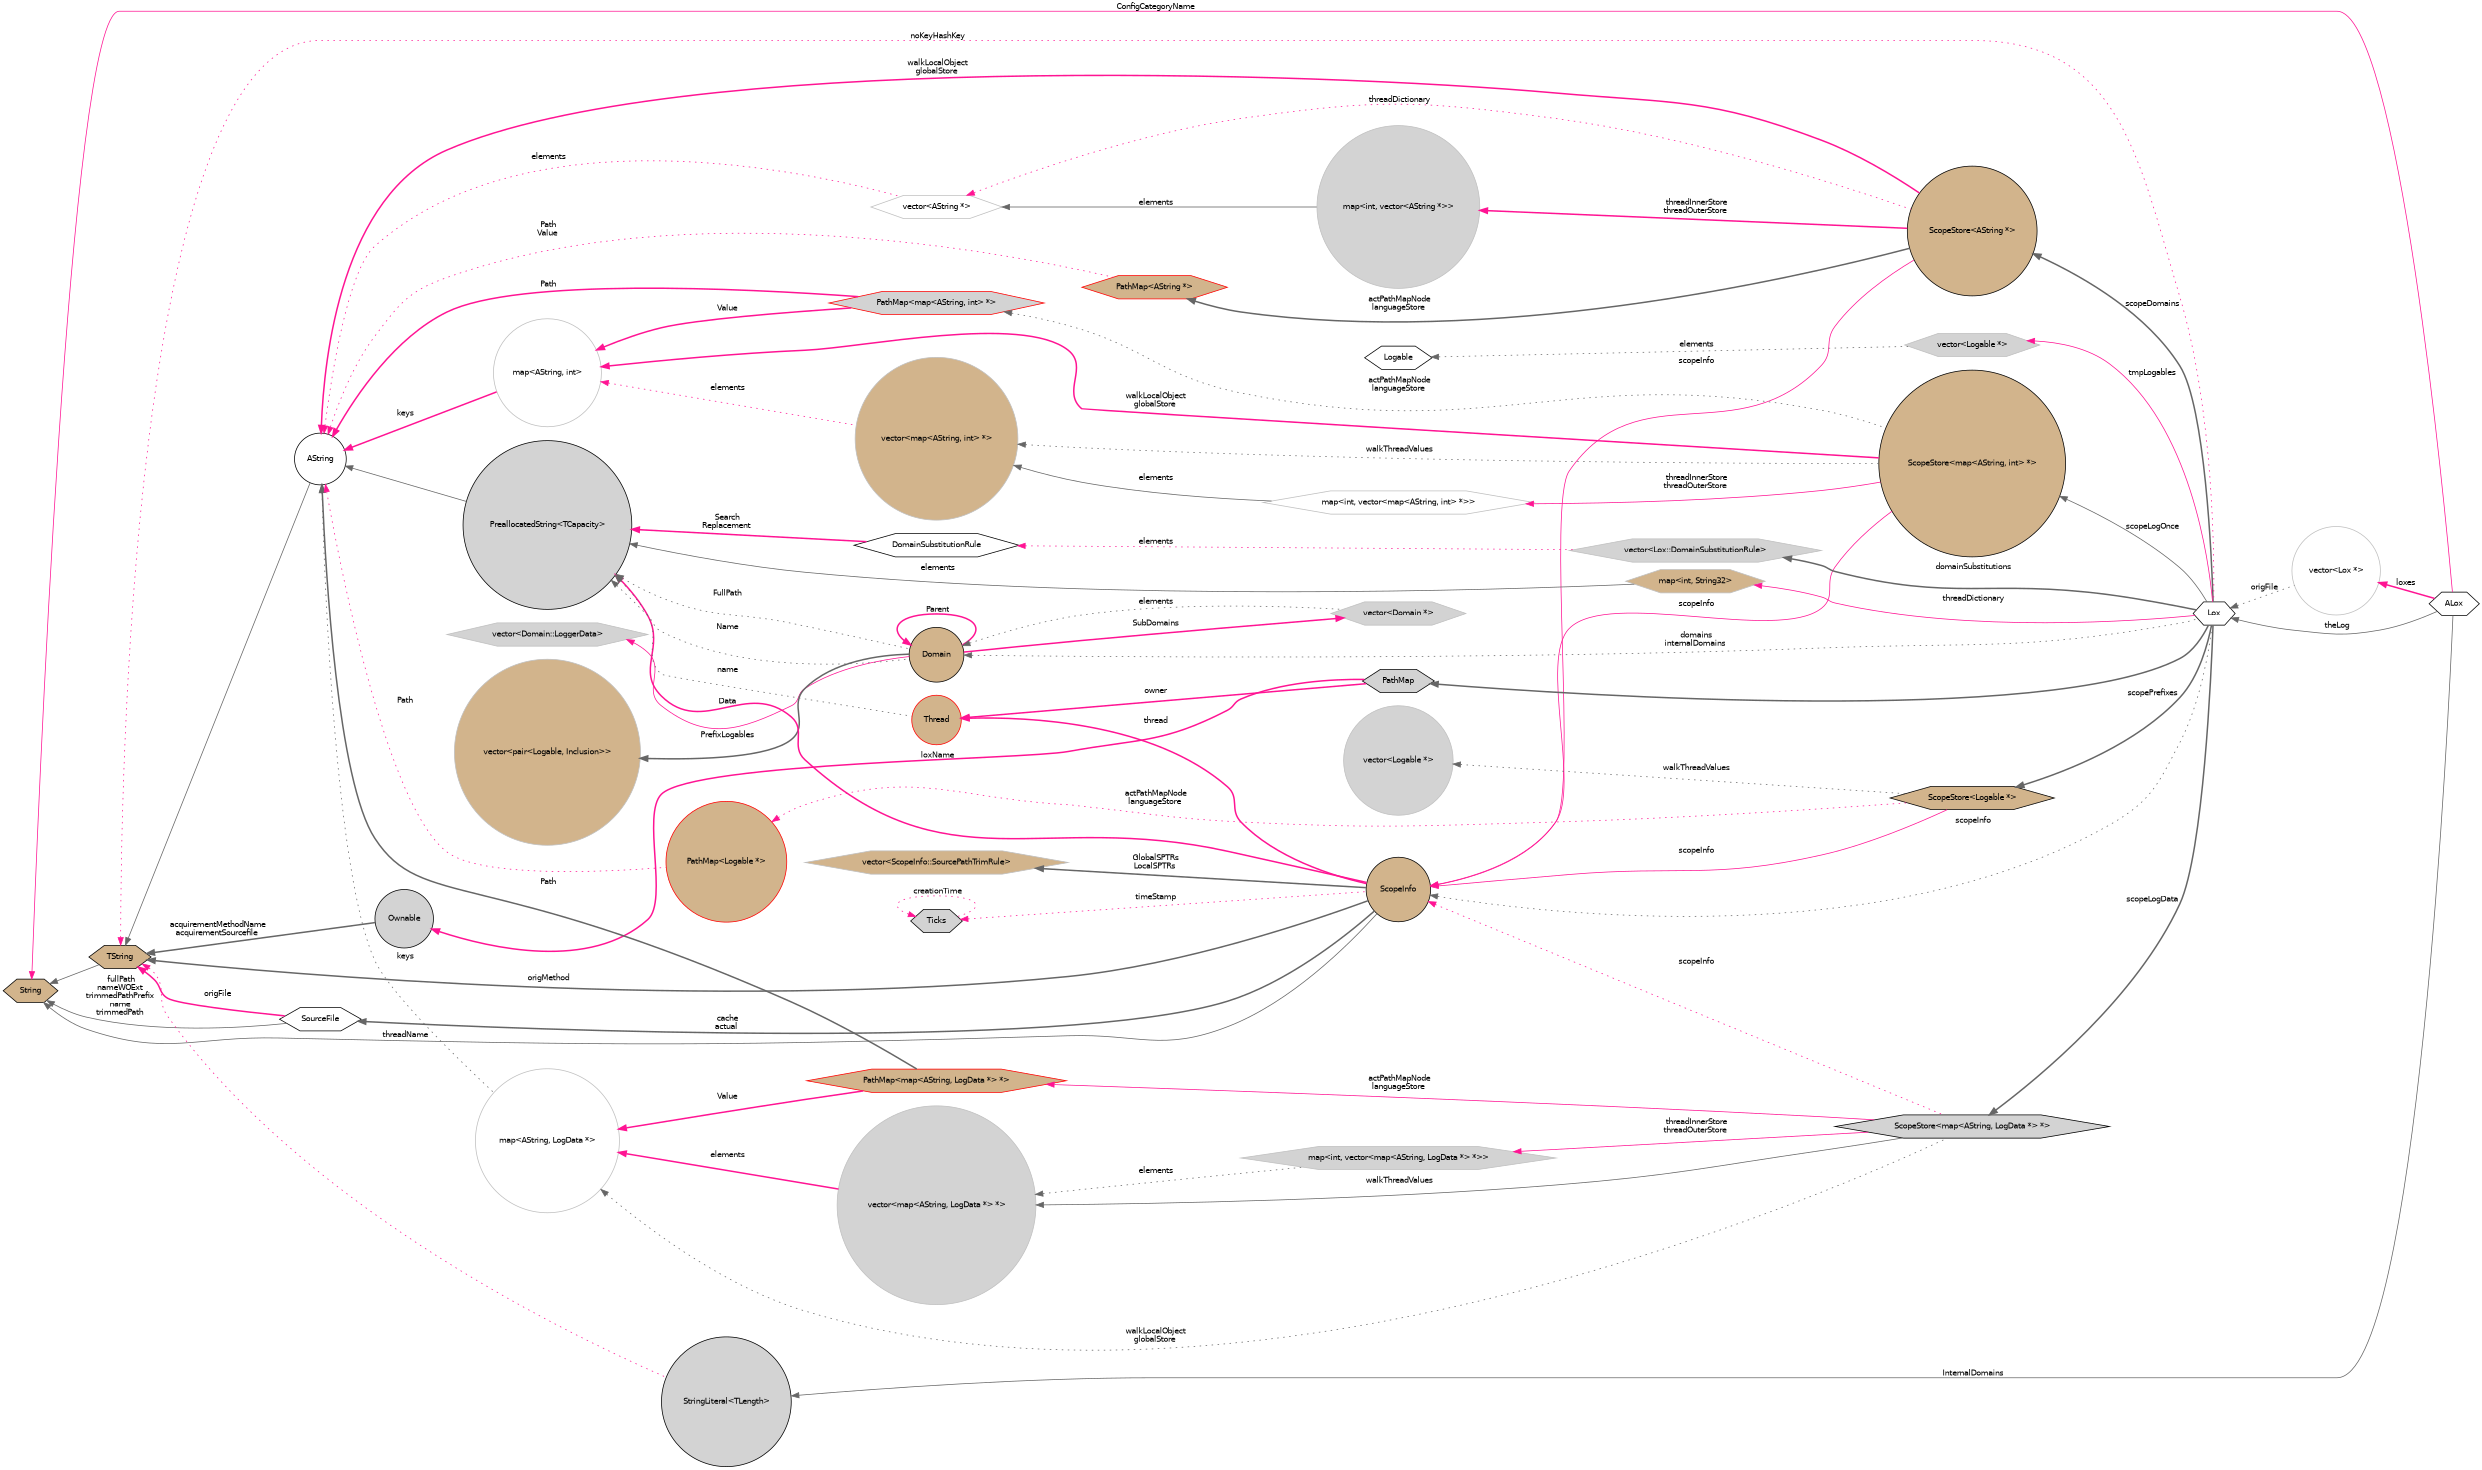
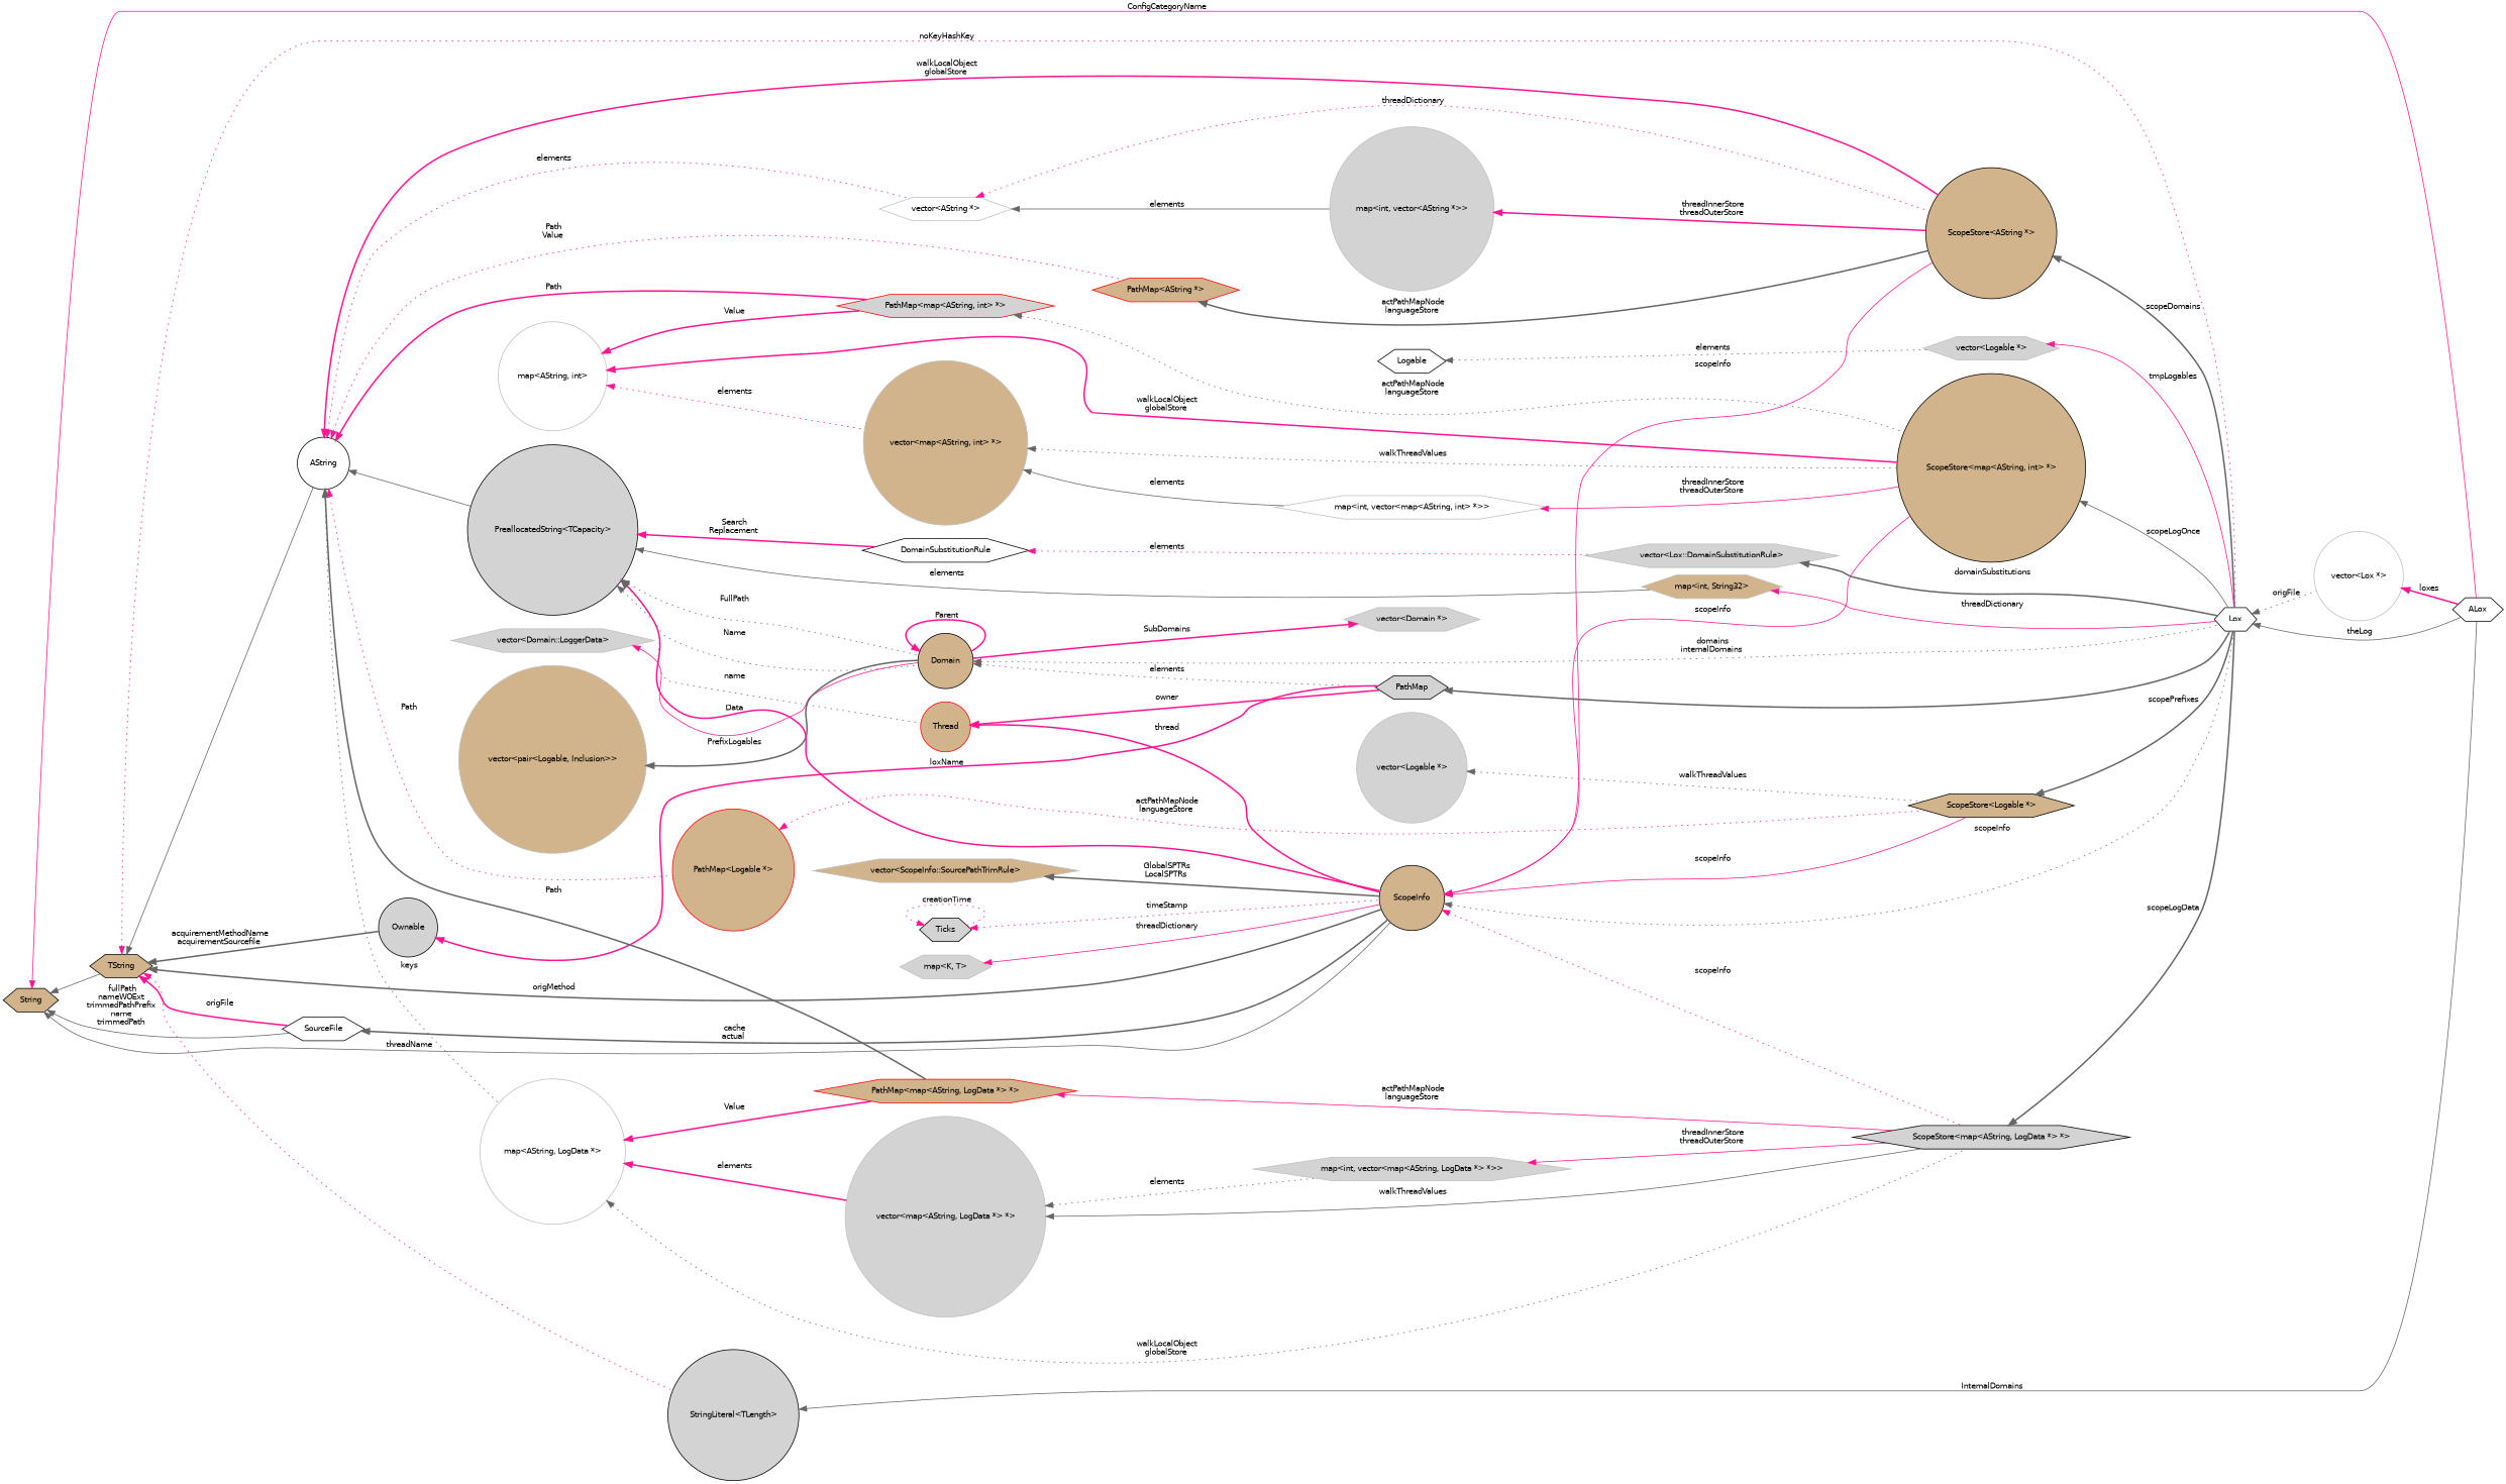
  digraph {
    rankdir=LR
    node [color=black fillcolor=lightgrey fontname=Helvetica fontsize=10 shape=hexagon style=filled]
    edge [color=deeppink dir=back fontname=Helvetica fontsize=10 labelfontname=Helvetica labelfontsize=10 style=bold]
    n1 [fillcolor=white fontcolor=black height=0.2 label=ALox width=0.4]
+   n2 [color=grey75 height=0.2 label="map\<K, T\>" width=0.4]
    n3 [fillcolor=tan height=0.2 label=ScopeInfo shape=circle width=0.4]
    n4 [height=0.2 label="ScopeStore\<map\<AString, LogData *\> *\>" width=0.4]
    n5 [fillcolor=white height=0.2 label=Lox width=0.4]
    n6 [fillcolor=tan height=0.2 label="ScopeStore\<AString *\>" shape=circle width=0.4]
    n7 [fillcolor=tan height=0.2 label="ScopeStore\<map\<AString, int\> *\>" shape=circle width=0.4]
    n8 [fillcolor=tan height=0.2 label="ScopeStore\<Logable *\>" width=0.4]
    n9 [color=grey75 fillcolor=tan height=0.2 label="vector\<ScopeInfo::SourcePathTrimRule\>" width=0.4]
    n10 [color=grey75 fillcolor=white height=0.2 label="vector\<Lox *\>" shape=circle width=0.4]
    n11 [color=grey75 height=0.2 label="map\<int, vector\<map\<AString, LogData *\> *\>\>" width=0.4]
    n12 [color=grey75 height=0.2 label="vector\<map\<AString, LogData *\> *\>" shape=circle width=0.4]
    n13 [color=grey75 fillcolor=white height=0.2 label="map\<AString, LogData *\>" shape=circle width=0.4]
    n14 [color=red fillcolor=tan height=0.2 label="PathMap\<map\<AString, LogData *\> *\>" width=0.4]
    n15 [color=grey75 height=0.2 label="vector\<Logable *\>" width=0.4]
    n16 [color=red fillcolor=tan height=0.2 label="PathMap\<AString *\>" width=0.4]
    n17 [color=grey75 fillcolor=white height=0.2 label="vector\<AString *\>" width=0.4]
    n18 [color=grey75 height=0.2 label="map\<int, vector\<AString *\>\>" shape=circle width=0.4]
    n19 [color=grey75 fillcolor=tan height=0.2 label="map\<int, String32\>" width=0.4]
    n20 [color=grey75 height=0.2 label="vector\<Lox::DomainSubstitutionRule\>" width=0.4]
    n21 [color=grey75 fillcolor=white height=0.2 label="map\<int, vector\<map\<AString, int\> *\>\>" width=0.4]
    n22 [color=grey75 fillcolor=tan height=0.2 label="vector\<map\<AString, int\> *\>" shape=circle width=0.4]
    n23 [color=grey75 fillcolor=white height=0.2 label="map\<AString, int\>" shape=circle width=0.4]
    n24 [color=red height=0.2 label="PathMap\<map\<AString, int\> *\>" width=0.4]
    n25 [color=red fillcolor=tan height=0.2 label="PathMap\<Logable *\>" shape=circle width=0.4]
    n26 [color=grey75 height=0.2 label="vector\<Logable *\>" shape=circle width=0.4]
    n27 [color=grey75 height=0.2 label="vector\<Domain::LoggerData\>" width=0.4]
    n28 [fillcolor=tan height=0.2 label=Domain shape=circle width=0.4]
    n29 [color=grey75 height=0.2 label="vector\<Domain *\>" width=0.4]
    n30 [color=grey75 fillcolor=tan height=0.2 label="vector\<pair\<Logable, Inclusion\>\>" shape=circle width=0.4]
    n31 [height=0.2 label="PreallocatedString\<TCapacity\>" shape=circle width=0.4]
    n32 [color=red fillcolor=tan height=0.2 label=Thread shape=circle width=0.4]
    n33 [fillcolor=white height=0.2 label=DomainSubstitutionRule width=0.4]
    n34 [height=0.2 label=PathMap width=0.4]
    n35 [height=0.2 label="StringLiteral\<TLength\>" shape=circle width=0.4]
    n36 [fillcolor=tan height=0.2 label=String width=0.4]
    n37 [fillcolor=tan height=0.2 label=TString width=0.4]
    n38 [fillcolor=white height=0.2 label=SourceFile width=0.4]
    n39 [height=0.2 label=Ownable shape=circle width=0.4]
    n40 [fillcolor=white height=0.2 label=AString shape=circle width=0.4]
    n41 [height=0.2 label=Ticks width=0.4]
    n42 [fillcolor=white height=0.2 label=Logable width=0.4]
+   n2 -> n3 [label=" threadDictionary" style=solid]
    n3 -> n4 [label=" scopeInfo" style=dotted]
    n3 -> n5 [color=gray40 label=" scopeInfo" style=dotted]
    n3 -> n6 [label=" scopeInfo" style=solid]
    n3 -> n7 [label=" scopeInfo" style=solid]
    n3 -> n8 [label=" scopeInfo" style=solid]
    n4 -> n5 [color=gray40 label=" scopeLogData"]
    n5 -> n1 [color=gray40 label=" theLog" style=solid]
    n5 -> n10 [color=gray40 label=" origFile" style=dotted]
    n6 -> n5 [color=gray40 label=" scopeDomains"]
    n7 -> n5 [color=gray40 label=" scopeLogOnce" style=solid]
    n8 -> n5 [color=gray40 label=" scopePrefixes"]
    n9 -> n3 [color=gray40 label=" GlobalSPTRs\nLocalSPTRs"]
    n10 -> n1 [label=" loxes"]
    n11 -> n4 [label=" threadInnerStore\nthreadOuterStore" style=solid]
    n12 -> n4 [color=gray40 label=" walkThreadValues" style=solid]
    n12 -> n11 [color=gray40 label=" elements" style=dotted]
    n13 -> n4 [color=gray40 label=" walkLocalObject\nglobalStore" style=dotted]
    n13 -> n12 [label=" elements"]
    n13 -> n14 [label=" Value"]
    n14 -> n4 [label=" actPathMapNode\nlanguageStore" style=solid]
    n15 -> n5 [label=" tmpLogables" style=solid]
    n16 -> n6 [color=gray40 label=" actPathMapNode\nlanguageStore"]
    n17 -> n6 [label=" threadDictionary" style=dotted]
    n17 -> n18 [color=gray40 label=" elements" style=solid]
    n18 -> n6 [label=" threadInnerStore\nthreadOuterStore"]
    n19 -> n5 [label=" threadDictionary" style=solid]
    n20 -> n5 [color=gray40 label=" domainSubstitutions"]
    n21 -> n7 [label=" threadInnerStore\nthreadOuterStore" style=solid]
    n22 -> n7 [color=gray40 label=" walkThreadValues" style=dotted]
    n22 -> n21 [color=gray40 label=" elements" style=solid]
    n23 -> n7 [label=" walkLocalObject\nglobalStore"]
    n23 -> n22 [label=" elements" style=dotted]
    n23 -> n24 [label=" Value"]
    n24 -> n7 [color=gray40 label=" actPathMapNode\nlanguageStore" style=dotted]
    n25 -> n8 [label=" actPathMapNode\nlanguageStore" style=dotted]
    n26 -> n8 [color=gray40 label=" walkThreadValues" style=dotted]
    n27 -> n28 [label=" Data" style=solid]
    n28 -> n5 [color=gray40 label=" domains\ninternalDomains" style=dotted]
    n28 -> n28 [label=" Parent"]
-   n28 -> n29 [color=gray40 label=" elements" style=dotted]
+   n28 -> n34 [color=gray40 label=" elements" style=dotted]
    n29 -> n28 [label=" SubDomains"]
    n30 -> n28 [color=gray40 label=" PrefixLogables"]
    n31 -> n3 [label=" loxName"]
    n31 -> n19 [color=gray40 label=" elements" style=solid]
    n31 -> n28 [color=gray40 label=" Name" style=dotted]
    n31 -> n28 [color=gray40 label=" FullPath" style=dotted]
    n31 -> n32 [color=gray40 label=" name" style=dotted]
    n31 -> n33 [label=" Search\nReplacement"]
    n32 -> n3 [label=" thread"]
    n32 -> n34 [label=" owner"]
    n33 -> n20 [label=" elements" style=dotted]
    n34 -> n5 [color=gray40]
    n35 -> n1 [color=gray40 label=" InternalDomains" style=solid]
    n36 -> n1 [label=" ConfigCategoryName" style=solid]
    n36 -> n3 [color=gray40 label=" threadName" style=solid]
    n36 -> n37 [color=gray40 style=solid]
    n36 -> n38 [color=gray40 label=" fullPath\nnameWOExt\ntrimmedPathPrefix\nname\ntrimmedPath" style=solid]
    n37 -> n3 [color=gray40 label=" origMethod"]
    n37 -> n5 [label=" noKeyHashKey" style=dotted]
    n37 -> n35 [style=dotted]
    n37 -> n38 [label=" origFile"]
    n37 -> n39 [color=gray40 label=" acquirementMethodName\nacquirementSourcefile"]
    n37 -> n40 [color=gray40 style=solid]
    n38 -> n3 [color=gray40 label=" cache\nactual"]
    n39 -> n34
    n40 -> n6 [label=" walkLocalObject\nglobalStore"]
    n40 -> n13 [color=gray40 label=" keys" style=dotted]
    n40 -> n14 [color=gray40 label=" Path"]
    n40 -> n16 [label=" Path\nValue" style=dotted]
    n40 -> n17 [label=" elements" style=dotted]
-   n40 -> n23 [label=" keys"]
    n40 -> n24 [label=" Path"]
    n40 -> n25 [label=" Path" style=dotted]
    n40 -> n31 [color=gray40 style=solid]
    n41 -> n3 [label=" timeStamp" style=dotted]
    n41 -> n41 [label=" creationTime" style=dotted]
    n42 -> n15 [color=gray40 label=" elements" style=dotted]
  }
